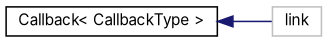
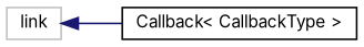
  digraph {
    rankdir=LR
    fontname=Inter
    node [fontname=Inter fontsize=10 shape=record]
    n1 [color=grey75 height=0.2 label=link width=0.4]
    n2 [color=black height=0.2 label="Callback\< CallbackType \>" width=0.4]
-   n2 -> n1 [color=midnightblue dir=back fontname=Inter fontsize=10 labelfontname=FreeSans labelfontsize=10 style=solid]
+   n1 -> n2 [color=midnightblue dir=back fontname=Inter fontsize=10 labelfontname=FreeSans labelfontsize=10 style=solid]
  }
